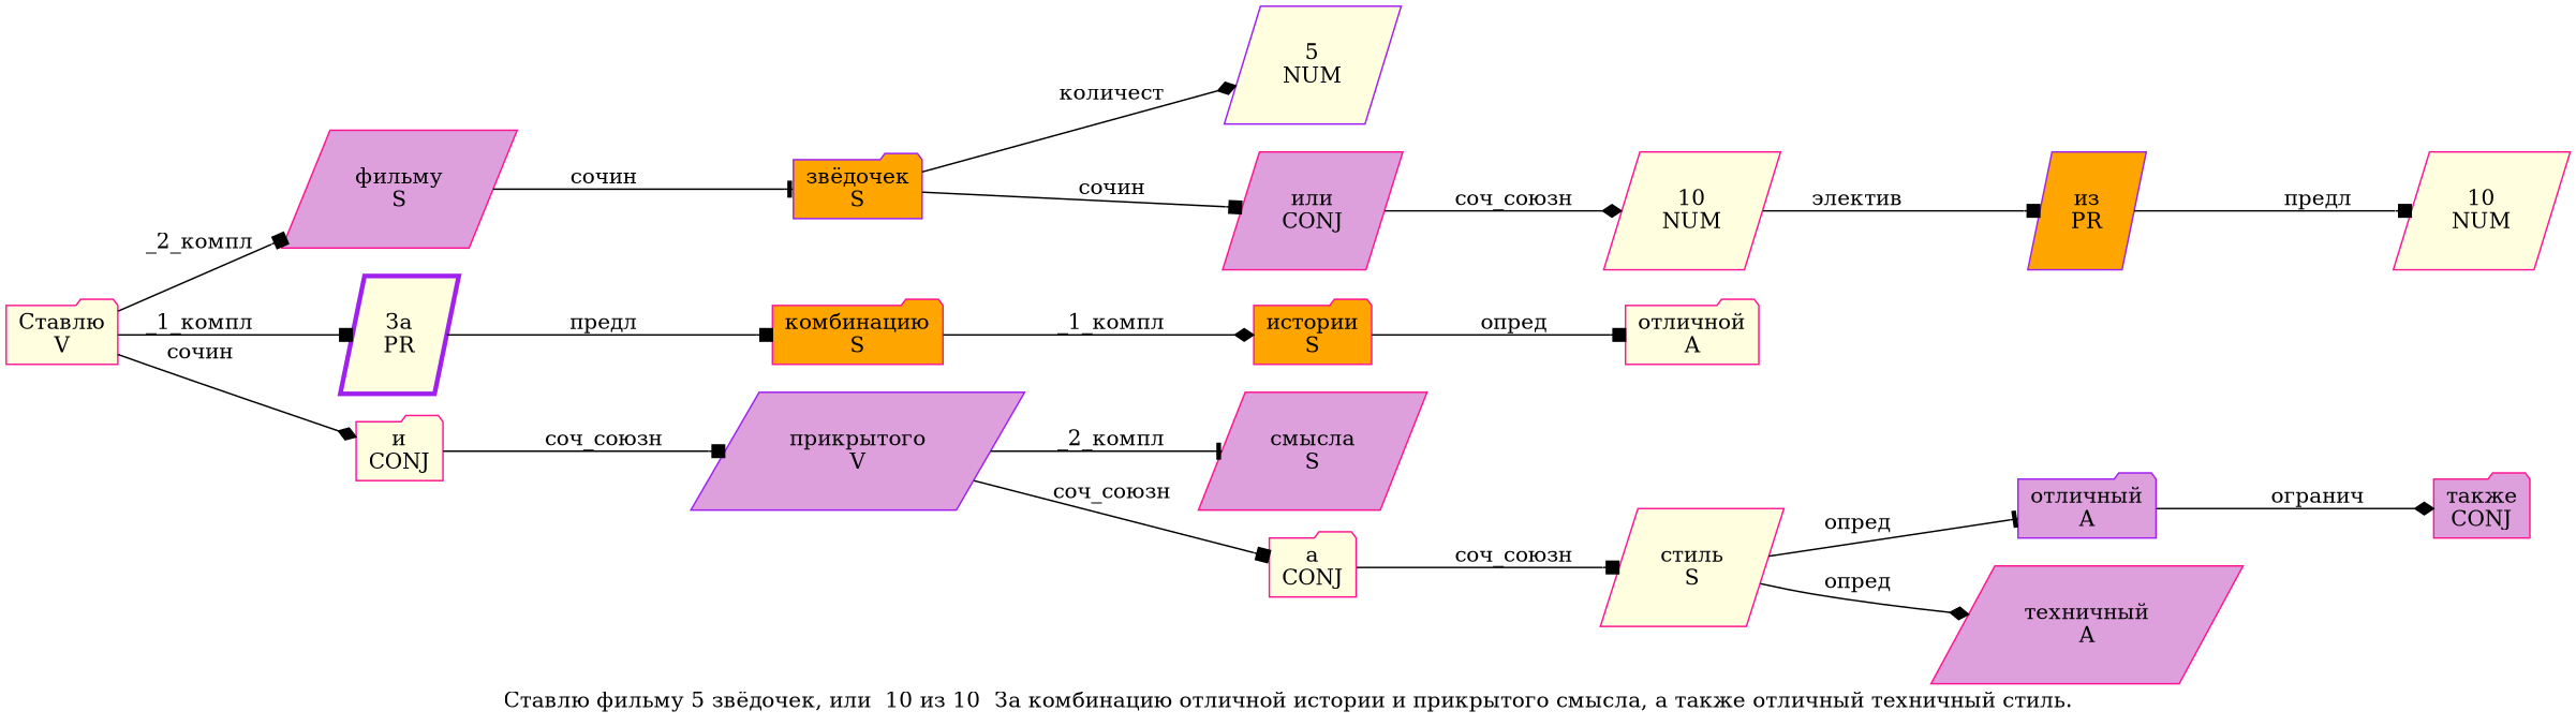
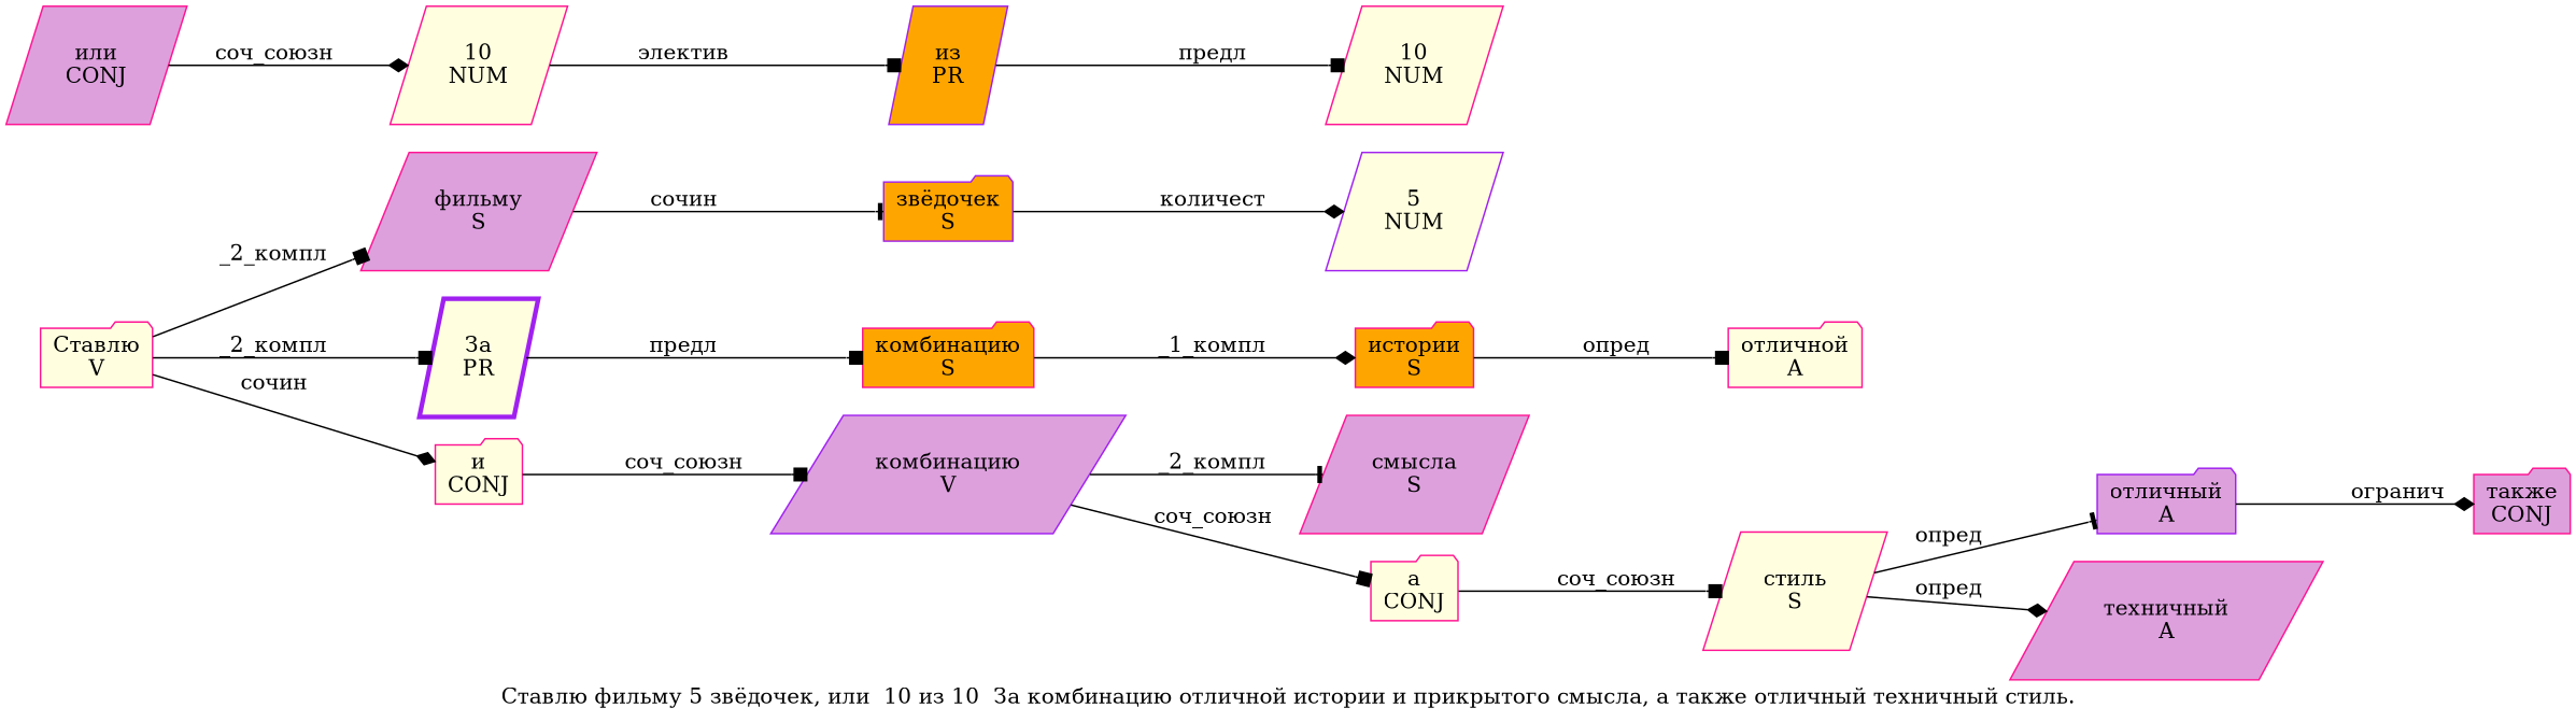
  digraph {
    label="Ставлю фильму 5 звёдочек, или  10 из 10  За комбинацию отличной истории и прикрытого смысла, а также отличный техничный стиль."
    rankdir=LR
    node [color=deeppink fillcolor=lightyellow penwidth=1 shape=parallelogram style=filled]
    edge [arrowhead=box]
    n1 [label="Ставлю\nV" shape=folder]
    n2 [fillcolor=plum label="фильму\nS"]
    n3 [color=purple label="За\nPR" penwidth=3]
    n4 [label="и\nCONJ" shape=folder]
    n5 [color=purple fillcolor=orange label="звёдочек\nS" shape=folder]
    n6 [fillcolor=orange label="комбинацию\nS" shape=folder]
-   n7 [color=purple fillcolor=plum label="прикрытого\nV"]
+   n7 [color=purple fillcolor=plum label="комбинацию\nV"]
    n8 [color=purple label="5\nNUM"]
    n9 [fillcolor=plum label="или\nCONJ"]
    n10 [label="10\nNUM"]
    n11 [color=purple fillcolor=orange label="из\nPR"]
    n12 [label="10\nNUM"]
    n13 [fillcolor=orange label="истории\nS" shape=folder]
    n14 [label="отличной\nA" shape=folder]
    n15 [fillcolor=plum label="смысла\nS"]
    n16 [label="а\nCONJ" shape=folder]
    n17 [label="стиль\nS"]
    n18 [color=purple fillcolor=plum label="отличный\nA" shape=folder]
    n19 [fillcolor=plum label="техничный\nA"]
    n20 [fillcolor=plum label="также\nCONJ" shape=folder]
    n1 -> n2 [label="_2_компл"]
-   n1 -> n3 [label="_1_компл"]
+   n1 -> n3 [label="_2_компл"]
    n1 -> n4 [arrowhead=diamond label="сочин"]
    n2 -> n5 [arrowhead=tee label="сочин"]
    n3 -> n6 [label="предл"]
    n4 -> n7 [label="соч_союзн"]
    n5 -> n8 [arrowhead=diamond label="количест"]
-   n5 -> n9 [label="сочин"]
    n6 -> n13 [arrowhead=diamond label="_1_компл"]
    n7 -> n15 [arrowhead=tee label="_2_компл"]
    n7 -> n16 [label="соч_союзн"]
    n9 -> n10 [arrowhead=diamond label="соч_союзн"]
    n10 -> n11 [label="электив"]
    n11 -> n12 [label="предл"]
    n13 -> n14 [label="опред"]
    n16 -> n17 [label="соч_союзн"]
    n17 -> n18 [arrowhead=tee label="опред"]
    n17 -> n19 [arrowhead=diamond label="опред"]
    n18 -> n20 [arrowhead=diamond label="огранич"]
  }
